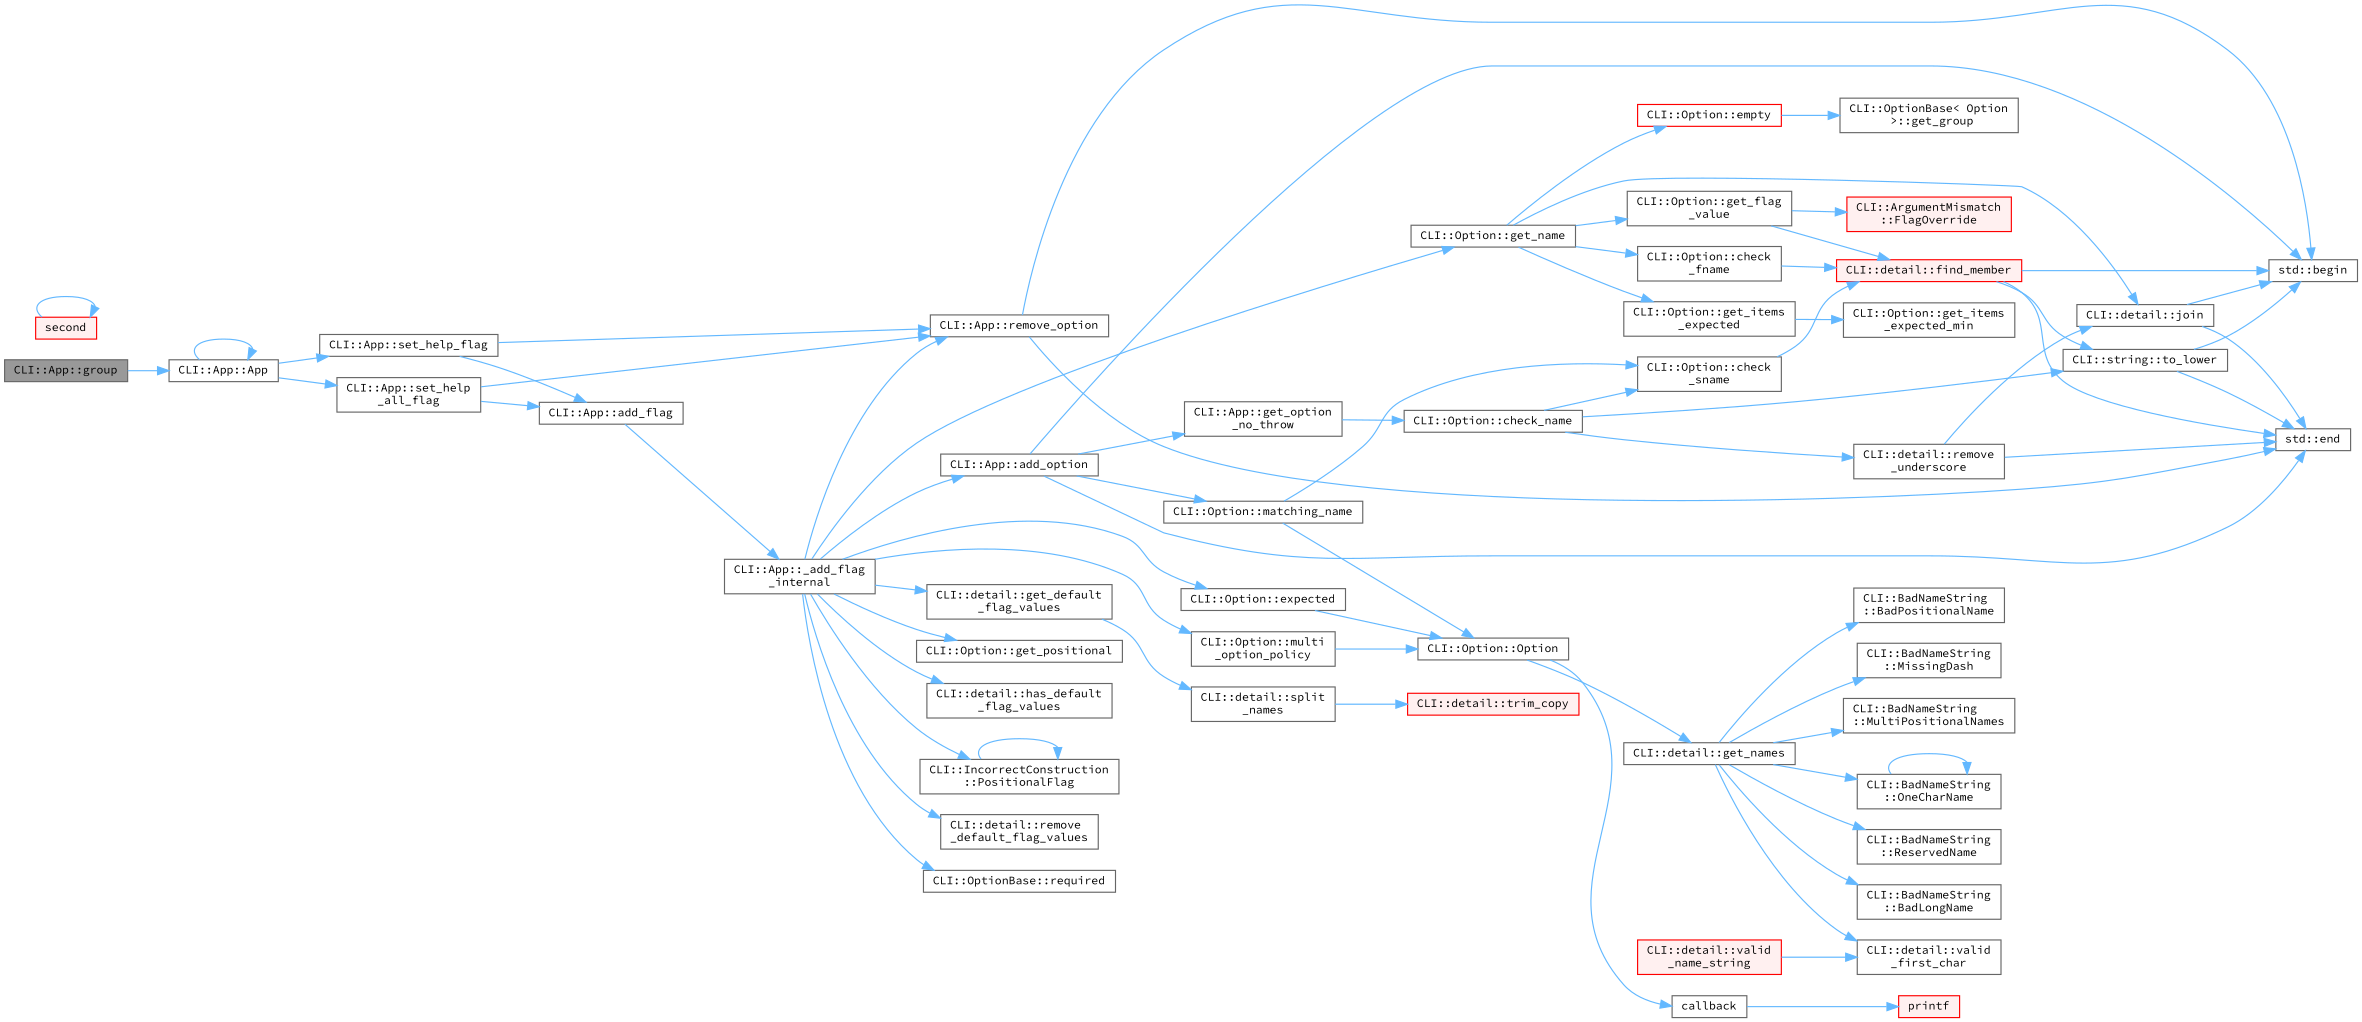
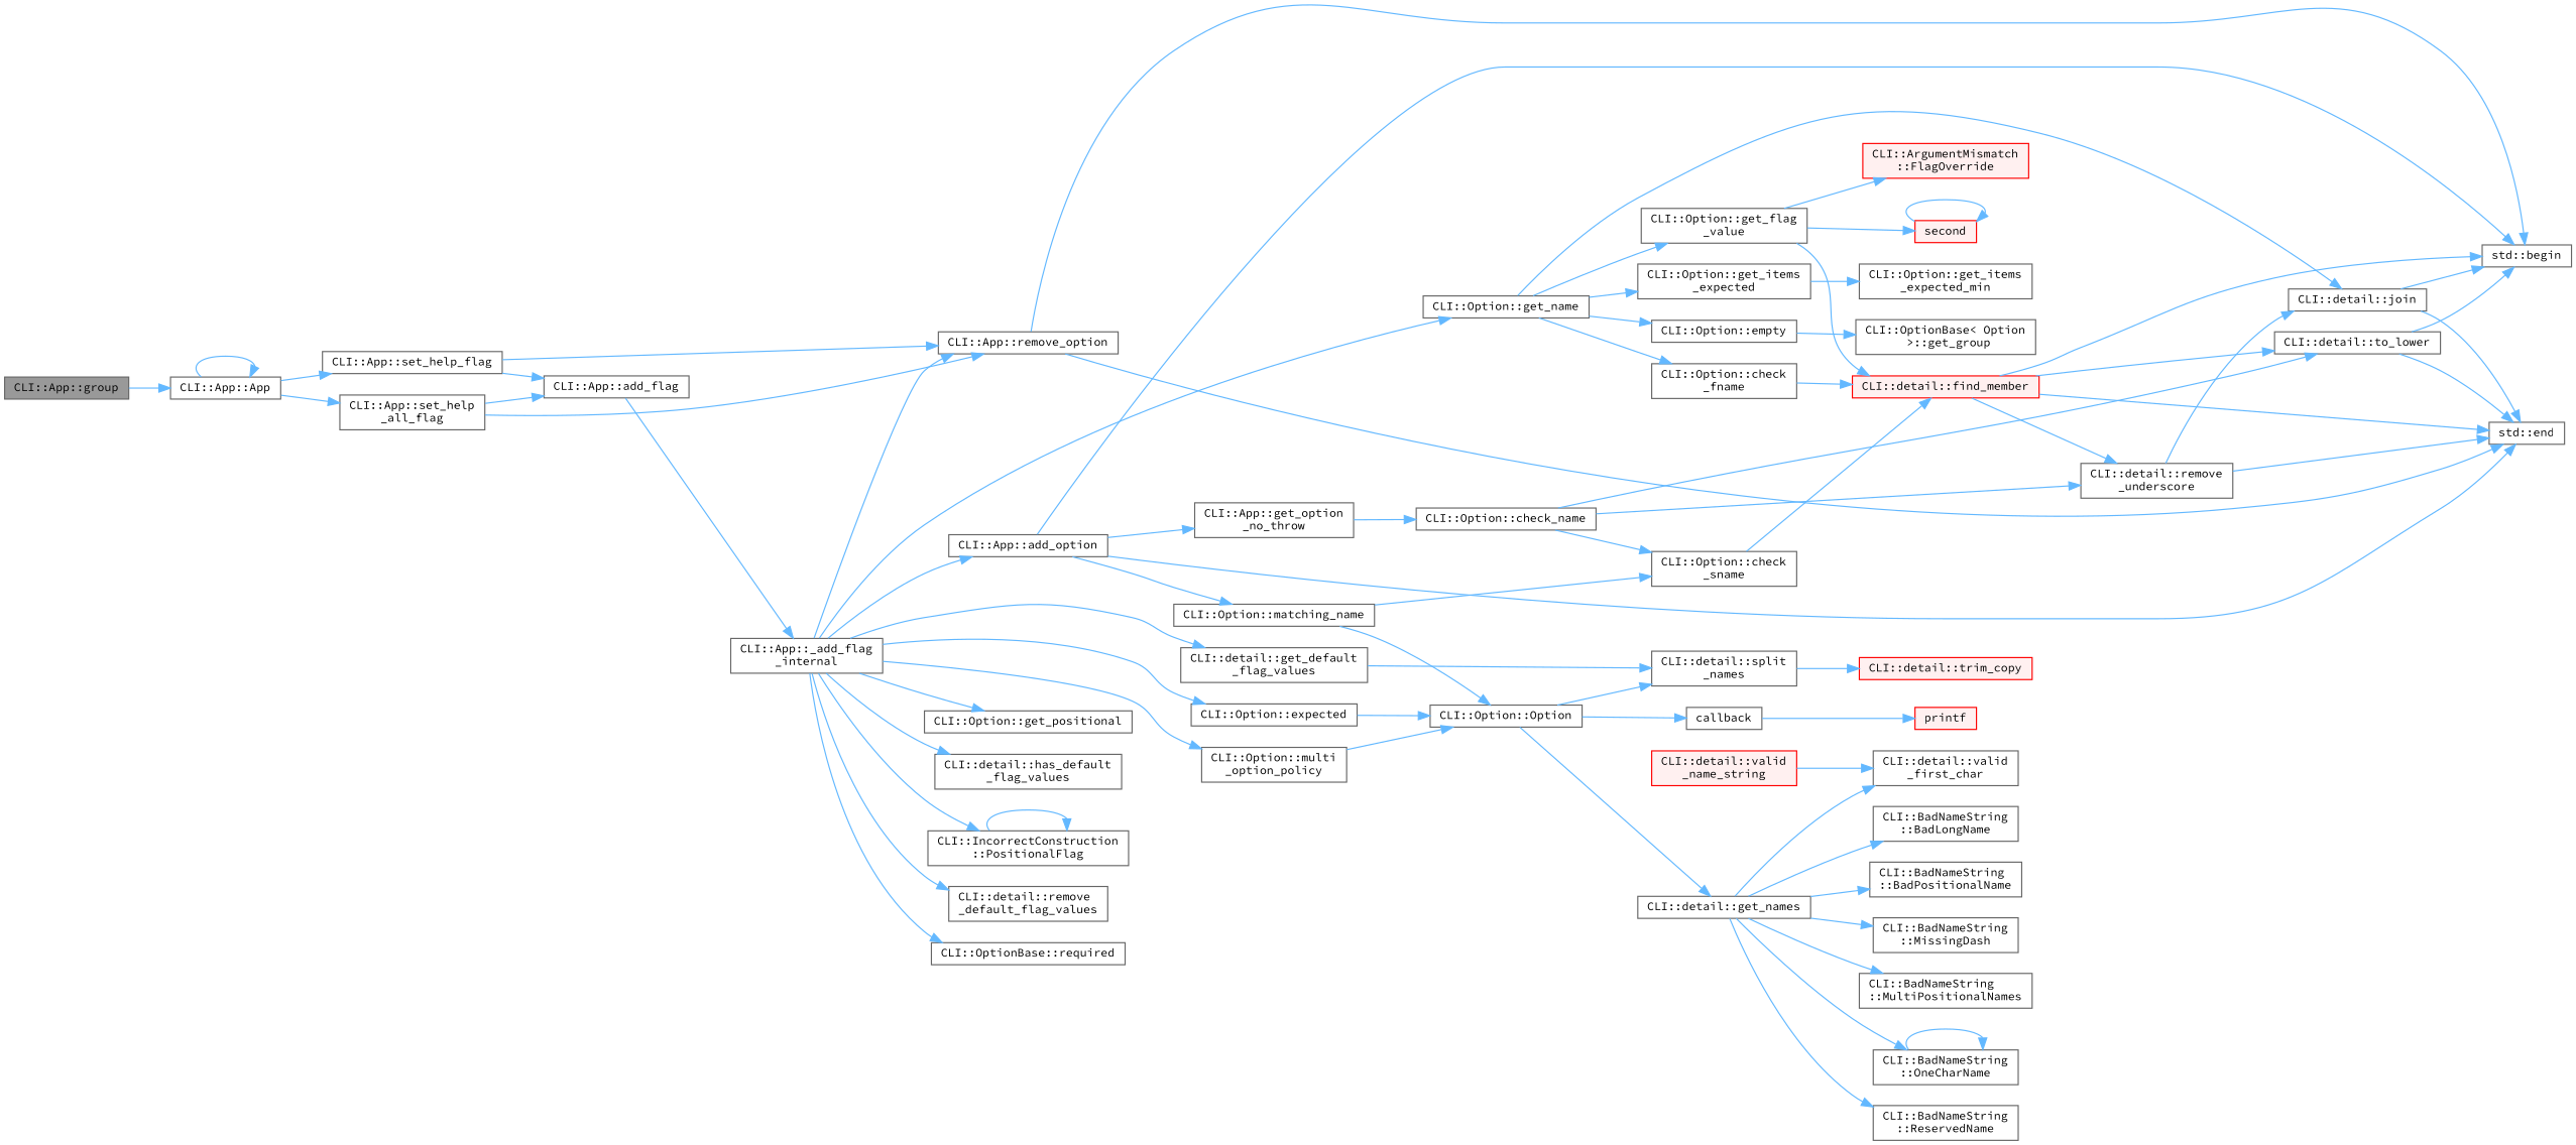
  digraph {
    fontname="Source Code Pro"
    rankdir=LR
    node [color=grey40 fillcolor=white fontname="Source Code Pro" fontsize=10 shape=box style=filled]
    edge [color=steelblue1 fontname="Source Code Pro" fontsize=10 labelfontname=Helvetica labelfontsize=10 style=solid]
    n1 [color=gray40 fillcolor=grey60 fontcolor=black height=0.2 label="CLI::App::group" width=0.4]
    n2 [height=0.2 label="CLI::App::App" width=0.4]
    n3 [height=0.2 label="CLI::App::set_help\l_all_flag" width=0.4]
    n4 [height=0.2 label="CLI::App::set_help_flag" width=0.4]
    n5 [height=0.2 label="CLI::App::add_flag" width=0.4]
    n6 [height=0.2 label="CLI::App::remove_option" width=0.4]
    n7 [height=0.2 label="CLI::App::_add_flag\l_internal" width=0.4]
    n8 [height=0.2 label="std::begin" width=0.4]
    n9 [height=0.2 label="std::end" width=0.4]
    n10 [height=0.2 label="CLI::App::add_option" width=0.4]
    n11 [height=0.2 label="CLI::Option::expected" width=0.4]
    n12 [height=0.2 label="CLI::detail::get_default\l_flag_values" width=0.4]
    n13 [height=0.2 label="CLI::Option::get_name" width=0.4]
    n14 [height=0.2 label="CLI::Option::get_positional" width=0.4]
    n15 [height=0.2 label="CLI::detail::has_default\l_flag_values" width=0.4]
    n16 [height=0.2 label="CLI::Option::multi\l_option_policy" width=0.4]
    n17 [height=0.2 label="CLI::IncorrectConstruction\l::PositionalFlag" width=0.4]
    n18 [height=0.2 label="CLI::detail::remove\l_default_flag_values" width=0.4]
    n19 [height=0.2 label="CLI::OptionBase::required" width=0.4]
    n20 [height=0.2 label="CLI::App::get_option\l_no_throw" width=0.4]
    n21 [height=0.2 label="CLI::Option::matching_name" width=0.4]
    n22 [height=0.2 label="CLI::Option::Option" width=0.4]
    n23 [height=0.2 label="CLI::detail::split\l_names" width=0.4]
    n24 [height=0.2 label="CLI::Option::check\l_fname" width=0.4]
-   n25 [color=red height=0.2 label="CLI::Option::empty" width=0.4]
+   n25 [height=0.2 label="CLI::Option::empty" width=0.4]
    n26 [height=0.2 label="CLI::Option::get_flag\l_value" width=0.4]
    n27 [height=0.2 label="CLI::Option::get_items\l_expected" width=0.4]
    n28 [height=0.2 label="CLI::detail::join" width=0.4]
    n29 [height=0.2 label="CLI::Option::check_name" width=0.4]
    n30 [height=0.2 label="CLI::Option::check\l_sname" width=0.4]
    n31 [height=0.2 label="CLI::detail::remove\l_underscore" width=0.4]
-   n32 [height=0.2 label="CLI::string::to_lower" width=0.4]
+   n32 [height=0.2 label="CLI::detail::to_lower" width=0.4]
    n33 [color=red fillcolor="#FFF0F0" height=0.2 label="CLI::detail::find_member" width=0.4]
    n34 [height=0.2 label=callback width=0.4]
    n35 [height=0.2 label="CLI::detail::get_names" width=0.4]
    n36 [color=red fillcolor="#FFF0F0" height=0.2 label=printf width=0.4]
    n37 [height=0.2 label="CLI::BadNameString\l::BadLongName" width=0.4]
    n38 [height=0.2 label="CLI::BadNameString\l::BadPositionalName" width=0.4]
    n39 [height=0.2 label="CLI::BadNameString\l::MissingDash" width=0.4]
    n40 [height=0.2 label="CLI::BadNameString\l::MultiPositionalNames" width=0.4]
    n41 [height=0.2 label="CLI::BadNameString\l::OneCharName" width=0.4]
    n42 [height=0.2 label="CLI::BadNameString\l::ReservedName" width=0.4]
    n43 [height=0.2 label="CLI::detail::valid\l_first_char" width=0.4]
    n44 [color=red fillcolor="#FFF0F0" height=0.2 label="CLI::detail::trim_copy" width=0.4]
    n45 [color=red fillcolor="#FFF0F0" height=0.2 label="CLI::detail::valid\l_name_string" width=0.4]
    n46 [height=0.2 label="CLI::OptionBase\< Option\l \>::get_group" width=0.4]
    n47 [color=red fillcolor="#FFF0F0" height=0.2 label="CLI::ArgumentMismatch\l::FlagOverride" width=0.4]
    n48 [color=red fillcolor="#FFF0F0" height=0.2 label=second width=0.4]
    n49 [height=0.2 label="CLI::Option::get_items\l_expected_min" width=0.4]
    n1 -> n2
    n2 -> n2
    n2 -> n3
    n2 -> n4
    n3 -> n5
    n3 -> n6
    n4 -> n5
    n4 -> n6
    n5 -> n7
    n6 -> n8
    n6 -> n9
    n7 -> n6
    n7 -> n10
    n7 -> n11
    n7 -> n12
    n7 -> n13
    n7 -> n14
    n7 -> n15
    n7 -> n16
    n7 -> n17
    n7 -> n18
    n7 -> n19
    n10 -> n8
    n10 -> n9
    n10 -> n20
    n10 -> n21
    n11 -> n22
    n12 -> n23
    n13 -> n24
    n13 -> n25
    n13 -> n26
    n13 -> n27
    n13 -> n28
    n16 -> n22
    n17 -> n17
    n20 -> n29
    n21 -> n22
    n21 -> n30
+   n22 -> n23
    n22 -> n34
    n22 -> n35
    n23 -> n44
    n24 -> n33
    n25 -> n46
    n26 -> n33
    n26 -> n47
+   n26 -> n48
    n27 -> n49
    n28 -> n8
    n28 -> n9
    n29 -> n30
    n29 -> n31
    n29 -> n32
    n30 -> n33
    n31 -> n9
    n31 -> n28
    n32 -> n8
    n32 -> n9
    n33 -> n8
    n33 -> n9
+   n33 -> n31
    n33 -> n32
    n34 -> n36
    n35 -> n37
    n35 -> n38
    n35 -> n39
    n35 -> n40
    n35 -> n41
    n35 -> n42
    n35 -> n43
    n41 -> n41
    n45 -> n43
    n48 -> n48
  }
